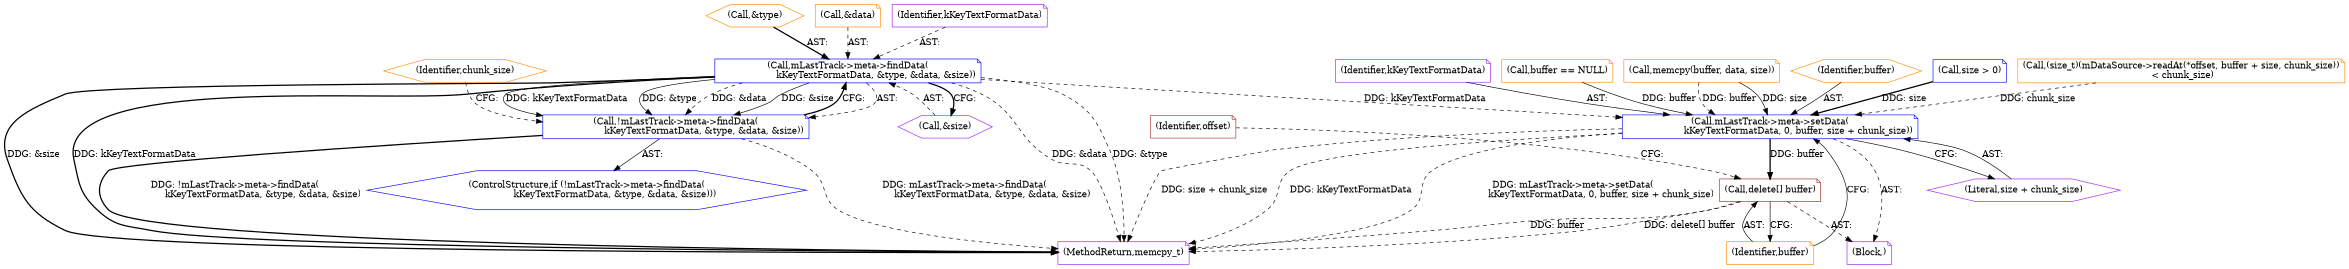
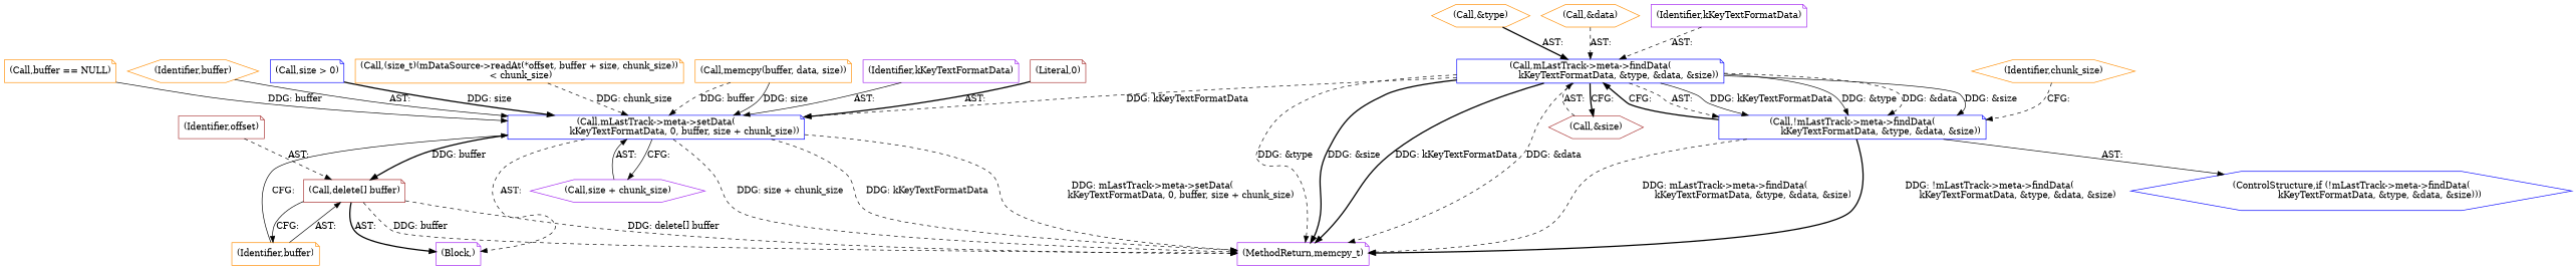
  digraph {
    node [color=darkorange shape=note]
    edge [style=dashed]
    n1 [color=blue label="(Call,mLastTrack->meta->findData(\n                    kKeyTextFormatData, &type, &data, &size))"]
    n2 [color=blue label="(Call,!mLastTrack->meta->findData(\n                    kKeyTextFormatData, &type, &data, &size))"]
    n3 [color=blue label="(Call,mLastTrack->meta->setData(\n                    kKeyTextFormatData, 0, buffer, size + chunk_size))"]
    n4 [color=purple label="(MethodReturn,memcpy_t)"]
-   n5 [color=purple label="(Call,&size)" shape=hexagon]
+   n5 [color=brown label="(Call,&size)" shape=hexagon]
    n6 [color=blue label="(ControlStructure,if (!mLastTrack->meta->findData(\n                    kKeyTextFormatData, &type, &data, &size)))" shape=hexagon]
    n7 [color=brown label="(Call,delete[] buffer)"]
    n8 [color=purple label="(Block,)"]
-   n9 [color=purple label="(Literal,size + chunk_size)" shape=hexagon]
+   n9 [color=purple label="(Call,size + chunk_size)" shape=hexagon]
    n10 [label="(Identifier,buffer)"]
    n11 [label="(Call,buffer == NULL)"]
    n12 [label="(Identifier,buffer)" shape=hexagon]
    n13 [label="(Call,&type)" shape=hexagon]
    n14 [color=blue label="(Call,size > 0)"]
    n15 [label="(Call,(size_t)(mDataSource->readAt(*offset, buffer + size, chunk_size))\n < chunk_size)"]
-   n16 [label="(Call,&data)"]
+   n16 [label="(Call,&data)" shape=hexagon]
    n17 [label="(Call,memcpy(buffer, data, size))"]
    n18 [color=purple label="(Identifier,kKeyTextFormatData)"]
    n19 [label="(Identifier,chunk_size)" shape=hexagon]
+   n20 [color=brown label="(Literal,0)"]
    n21 [color=purple label="(Identifier,kKeyTextFormatData)"]
    n22 [color=brown label="(Identifier,offset)"]
    n1 -> n2 [label="AST: "]
    n1 -> n2 [label="DDG: kKeyTextFormatData" style=solid]
    n1 -> n2 [label="DDG: &type" style=solid]
    n1 -> n2 [label="DDG: &data"]
    n1 -> n2 [label="DDG: &size" style=solid]
    n1 -> n3 [label="DDG: kKeyTextFormatData"]
    n1 -> n4 [label="DDG: &type"]
    n1 -> n4 [label="DDG: &size" style=bold]
    n1 -> n4 [label="DDG: kKeyTextFormatData" style=bold]
    n1 -> n4 [label="DDG: &data"]
    n1 -> n5 [label="CFG: " style=bold]
    n2 -> n1 [label="CFG: " style=bold]
    n2 -> n4 [label="DDG: mLastTrack->meta->findData(\n                    kKeyTextFormatData, &type, &data, &size)"]
    n2 -> n4 [label="DDG: !mLastTrack->meta->findData(\n                    kKeyTextFormatData, &type, &data, &size)" style=bold]
    n2 -> n6 [label="AST: " style=solid]
    n3 -> n4 [label="DDG: size + chunk_size"]
    n3 -> n4 [label="DDG: kKeyTextFormatData"]
    n3 -> n4 [label="DDG: mLastTrack->meta->setData(\n                    kKeyTextFormatData, 0, buffer, size + chunk_size)"]
    n3 -> n7 [label="DDG: buffer" style=bold]
    n3 -> n8 [label="AST: "]
    n3 -> n9 [label="CFG: " style=solid]
    n5 -> n1 [label="AST: "]
    n7 -> n4 [label="DDG: buffer"]
    n7 -> n4 [label="DDG: delete[] buffer"]
-   n7 -> n8 [label="AST: "]
+   n7 -> n8 [label="AST: " style=bold]
    n7 -> n10 [label="CFG: " style=solid]
    n9 -> n3 [label="AST: " style=solid]
    n10 -> n3 [label="CFG: " style=solid]
    n10 -> n7 [label="AST: " style=solid]
    n11 -> n3 [label="DDG: buffer" style=solid]
    n12 -> n3 [label="AST: " style=solid]
    n13 -> n1 [label="AST: " style=bold]
    n14 -> n3 [label="DDG: size" style=bold]
    n15 -> n3 [label="DDG: chunk_size"]
    n16 -> n1 [label="AST: "]
    n17 -> n3 [label="DDG: buffer"]
    n17 -> n3 [label="DDG: size" style=solid]
    n18 -> n3 [label="AST: " style=solid]
    n19 -> n2 [label="CFG: "]
+   n20 -> n3 [label="AST: " style=bold]
    n21 -> n1 [label="AST: "]
-   n22 -> n7 [label="CFG: "]
+   n22 -> n7 [label="AST: "]
  }
